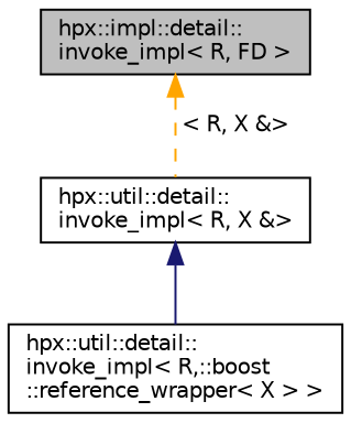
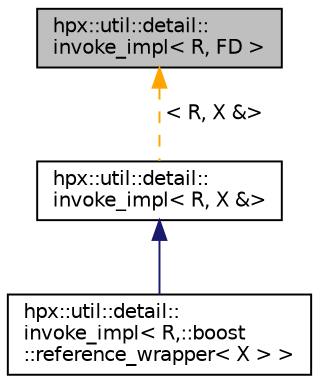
  digraph {
    node [color=black fillcolor=white fontname=Helvetica fontsize=10 shape=record style=filled]
    edge [dir=back fontname=Helvetica fontsize=10 labelfontname=Helvetica labelfontsize=10]
-   n1 [fillcolor=grey75 fontcolor=black height=0.2 label="hpx::impl::detail::\linvoke_impl\< R, FD \>" width=0.4]
+   n1 [fillcolor=grey75 fontcolor=black height=0.2 label="hpx::util::detail::\linvoke_impl\< R, FD \>" width=0.4]
    n2 [height=0.2 label="hpx::util::detail::\linvoke_impl\< R, X &\>" width=0.4]
    n3 [height=0.2 label="hpx::util::detail::\linvoke_impl\< R,::boost\l::reference_wrapper\< X \> \>" width=0.4]
    n1 -> n2 [color=orange label=" \< R, X &\>" style=dashed]
    n2 -> n3 [color=midnightblue style=solid]
  }
